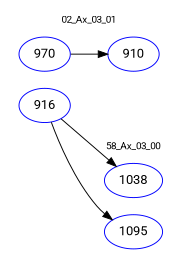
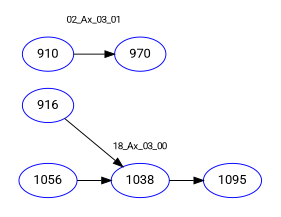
  digraph {
    fontname=Roboto
    rankdir=LR
    node [color=blue fontname=Roboto]
    edge [color=black fontname=Roboto]
    n1 [label=916]
    n2 [label=910]
    n3 [label=970]
+   n4 [label=1056]
    n5 [label=1038]
    n6 [label=1095]
    subgraph cluster_1 {
      color=white
      fontsize=10
      label="02_Ax_03_01"
      n1
      n2
      n3
    }
    subgraph cluster_2 {
      color=white
      fontsize=10
-     label="58_Ax_03_00"
+     label="18_Ax_03_00"
+     n4
      n5
      n6
    }
    n1 -> n5
-   n3 -> n2
-   n1 -> n6
+   n2 -> n3
+   n4 -> n5
+   n5 -> n6
  }
